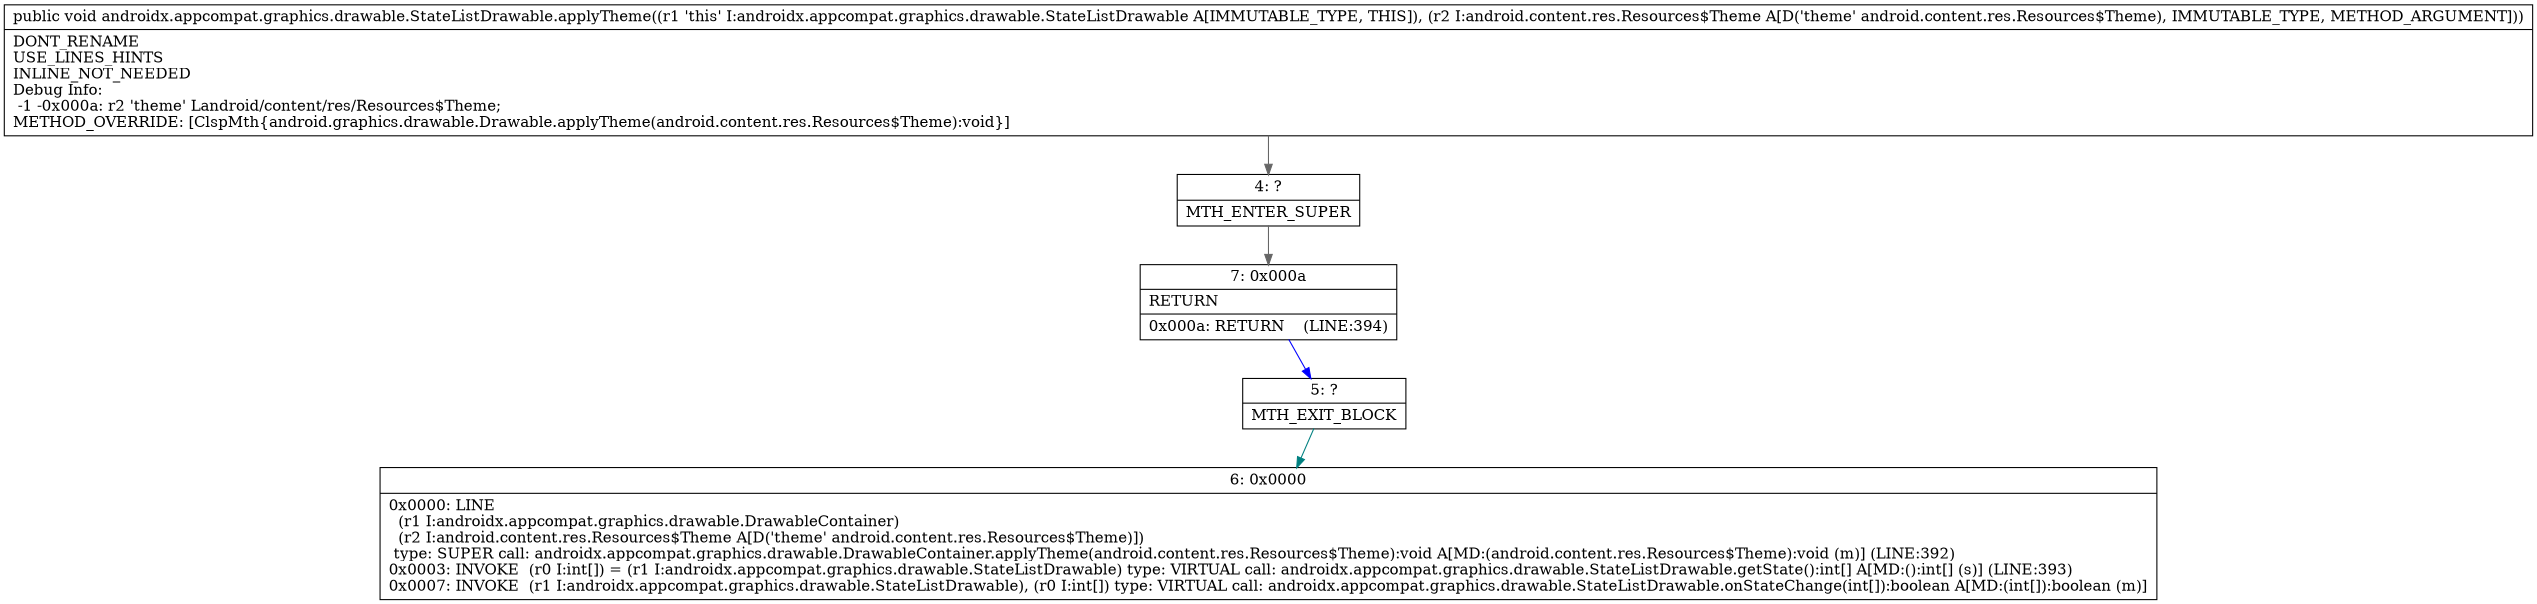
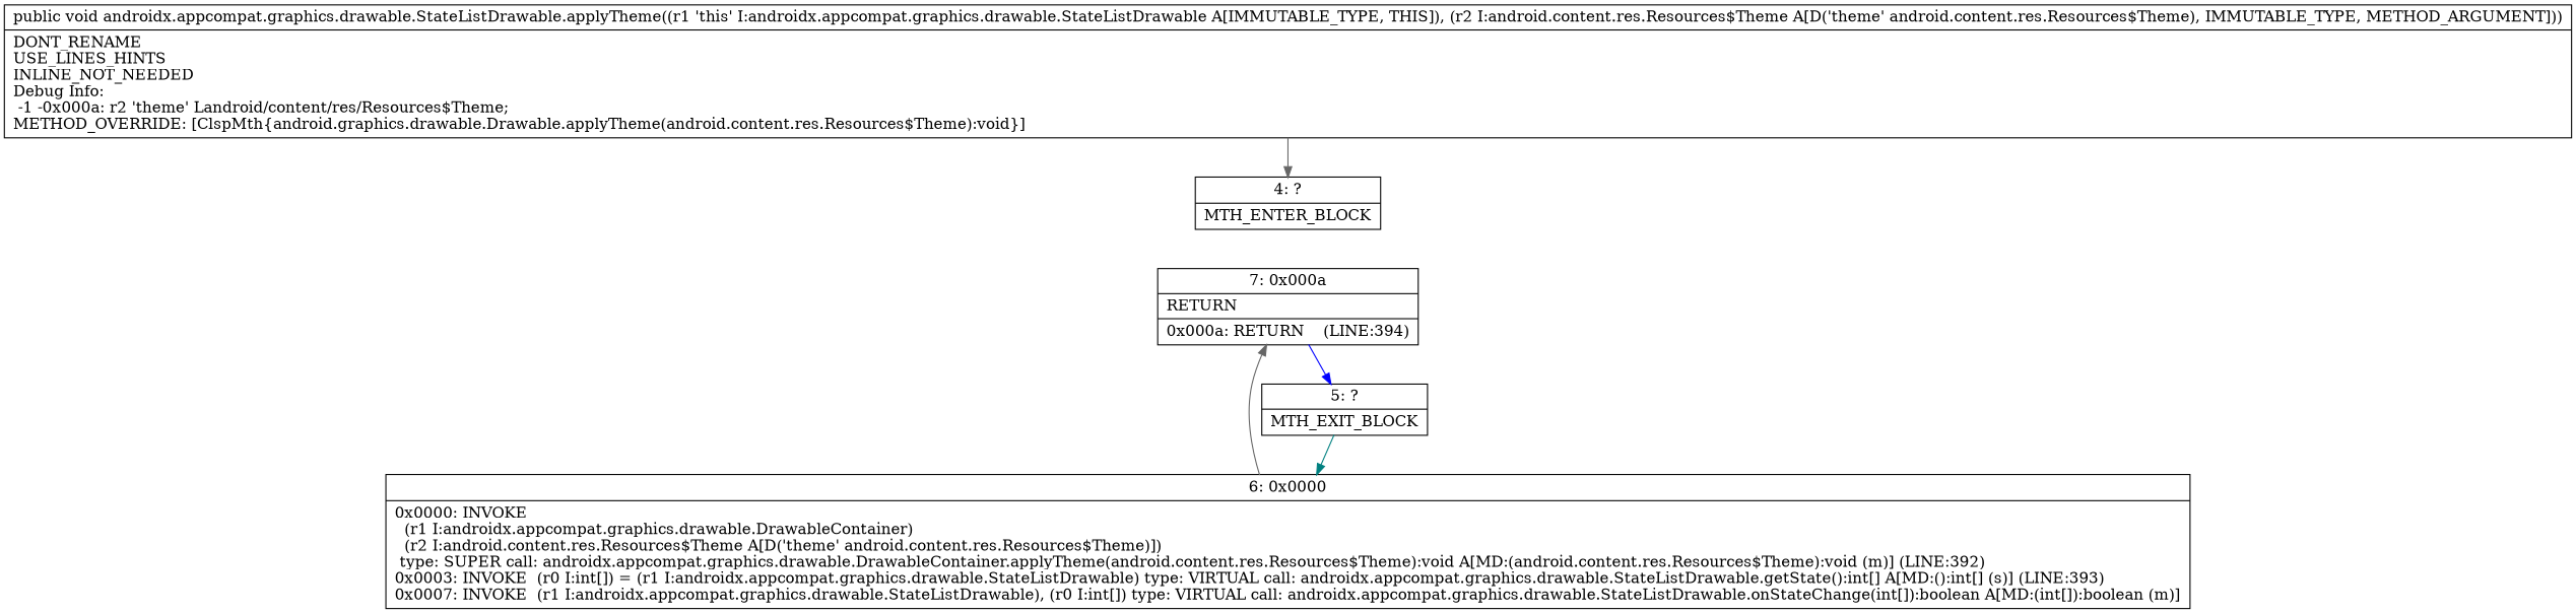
  digraph {
    node [shape=record]
    edge [color=gray40]
-   n1 [label="{4\:\ ?|MTH_ENTER_SUPER\l}"]
-   n2 [label="{6\:\ 0x0000|0x0000: LINE  \l  (r1 I:androidx.appcompat.graphics.drawable.DrawableContainer)\l  (r2 I:android.content.res.Resources$Theme A[D('theme' android.content.res.Resources$Theme)])\l type: SUPER call: androidx.appcompat.graphics.drawable.DrawableContainer.applyTheme(android.content.res.Resources$Theme):void A[MD:(android.content.res.Resources$Theme):void (m)] (LINE:392)\l0x0003: INVOKE  (r0 I:int[]) = (r1 I:androidx.appcompat.graphics.drawable.StateListDrawable) type: VIRTUAL call: androidx.appcompat.graphics.drawable.StateListDrawable.getState():int[] A[MD:():int[] (s)] (LINE:393)\l0x0007: INVOKE  (r1 I:androidx.appcompat.graphics.drawable.StateListDrawable), (r0 I:int[]) type: VIRTUAL call: androidx.appcompat.graphics.drawable.StateListDrawable.onStateChange(int[]):boolean A[MD:(int[]):boolean (m)]\l}"]
+   n1 [label="{4\:\ ?|MTH_ENTER_BLOCK\l}"]
+   n2 [label="{6\:\ 0x0000|0x0000: INVOKE  \l  (r1 I:androidx.appcompat.graphics.drawable.DrawableContainer)\l  (r2 I:android.content.res.Resources$Theme A[D('theme' android.content.res.Resources$Theme)])\l type: SUPER call: androidx.appcompat.graphics.drawable.DrawableContainer.applyTheme(android.content.res.Resources$Theme):void A[MD:(android.content.res.Resources$Theme):void (m)] (LINE:392)\l0x0003: INVOKE  (r0 I:int[]) = (r1 I:androidx.appcompat.graphics.drawable.StateListDrawable) type: VIRTUAL call: androidx.appcompat.graphics.drawable.StateListDrawable.getState():int[] A[MD:():int[] (s)] (LINE:393)\l0x0007: INVOKE  (r1 I:androidx.appcompat.graphics.drawable.StateListDrawable), (r0 I:int[]) type: VIRTUAL call: androidx.appcompat.graphics.drawable.StateListDrawable.onStateChange(int[]):boolean A[MD:(int[]):boolean (m)]\l}"]
    n3 [label="{7\:\ 0x000a|RETURN\l|0x000a: RETURN    (LINE:394)\l}"]
    n4 [label="{5\:\ ?|MTH_EXIT_BLOCK\l}"]
    n5 [label="{public void androidx.appcompat.graphics.drawable.StateListDrawable.applyTheme((r1 'this' I:androidx.appcompat.graphics.drawable.StateListDrawable A[IMMUTABLE_TYPE, THIS]), (r2 I:android.content.res.Resources$Theme A[D('theme' android.content.res.Resources$Theme), IMMUTABLE_TYPE, METHOD_ARGUMENT]))  | DONT_RENAME\lUSE_LINES_HINTS\lINLINE_NOT_NEEDED\lDebug Info:\l  \-1 \-0x000a: r2 'theme' Landroid\/content\/res\/Resources$Theme;\lMETHOD_OVERRIDE: [ClspMth\{android.graphics.drawable.Drawable.applyTheme(android.content.res.Resources$Theme):void\}]\l}"]
-   n1 -> n3
+   n2 -> n3
    n3 -> n4 [color=blue]
    n4 -> n2 [color=teal]
    n5 -> n1
  }
